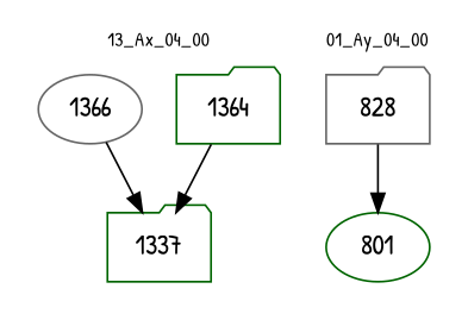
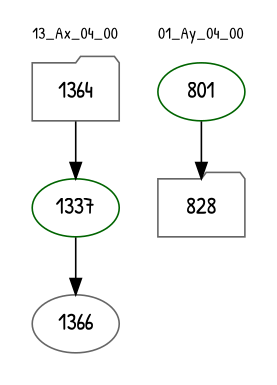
  digraph {
    fontname="Patrick Hand"
    node [color=darkgreen fontname="Patrick Hand" shape=ellipse]
    edge [color=black fontname="Patrick Hand"]
-   n1 [label=1364 shape=folder]
-   n2 [label=1337 shape=folder]
+   n1 [color=gray40 label=1364 shape=folder]
+   n2 [label=1337]
    n3 [color=gray40 label=1366]
    n4 [label=801]
    n5 [color=gray40 label=828 shape=folder]
    subgraph cluster_1 {
      color=white
      fontsize=10
      label="13_Ax_04_00"
      n1
      n2
      n3
    }
    subgraph cluster_2 {
      color=white
      fontsize=10
      label="01_Ay_04_00"
      n4
      n5
    }
    n1 -> n2
-   n3 -> n2
-   n5 -> n4
+   n2 -> n3
+   n4 -> n5
  }
